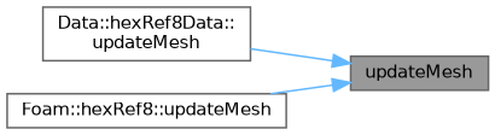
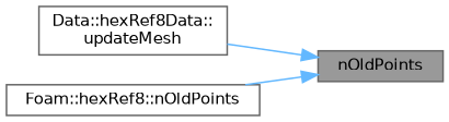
  digraph {
    rankdir=RL
    node [color=grey40 fillcolor=white fontname=Helvetica fontsize=10 shape=box style=filled]
    edge [color=steelblue1 dir=back fontname=Helvetica fontsize=10 labelfontname=Helvetica labelfontsize=10 style=solid]
-   n1 [color=gray40 fillcolor=grey60 fontcolor=black height=0.2 label=updateMesh width=0.4]
+   n1 [color=gray40 fillcolor=grey60 fontcolor=black height=0.2 label=nOldPoints width=0.4]
    n2 [height=0.2 label="Data::hexRef8Data::\lupdateMesh" width=0.4]
-   n3 [height=0.2 label="Foam::hexRef8::updateMesh" width=0.4]
+   n3 [height=0.2 label="Foam::hexRef8::nOldPoints" width=0.4]
    n1 -> n2
    n1 -> n3
  }
